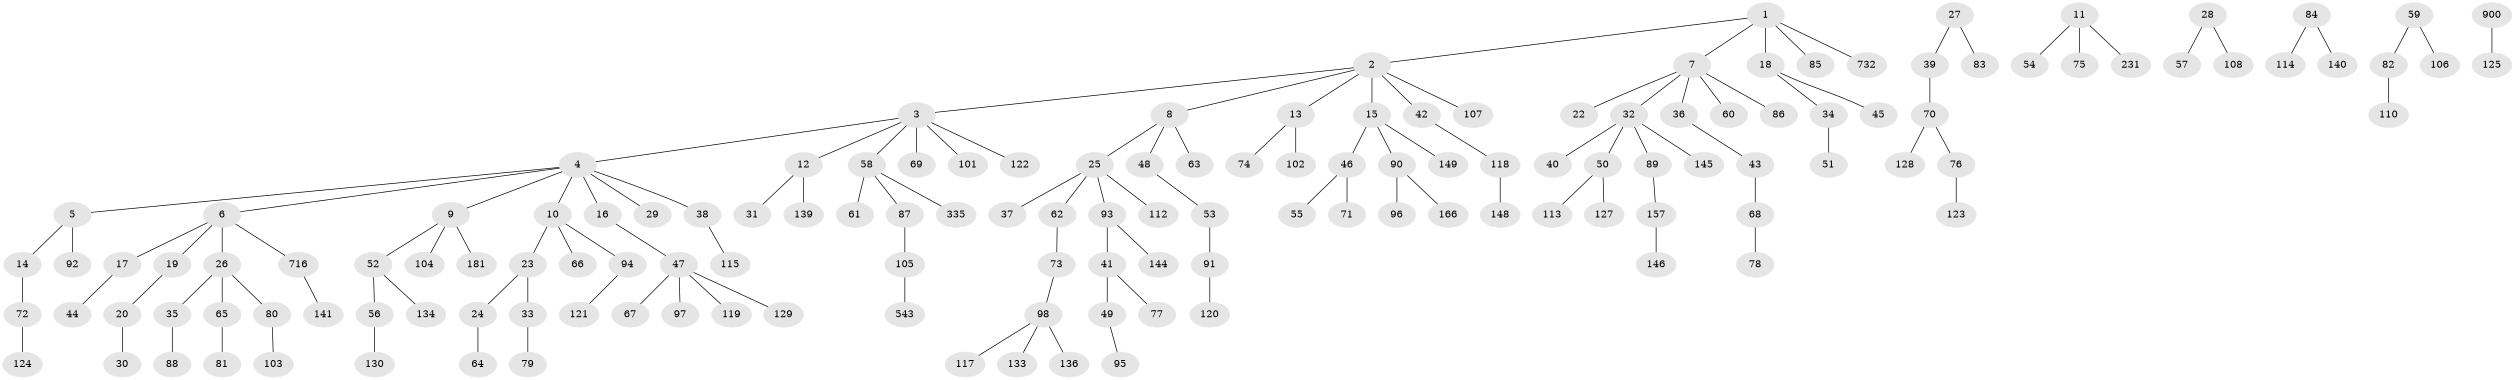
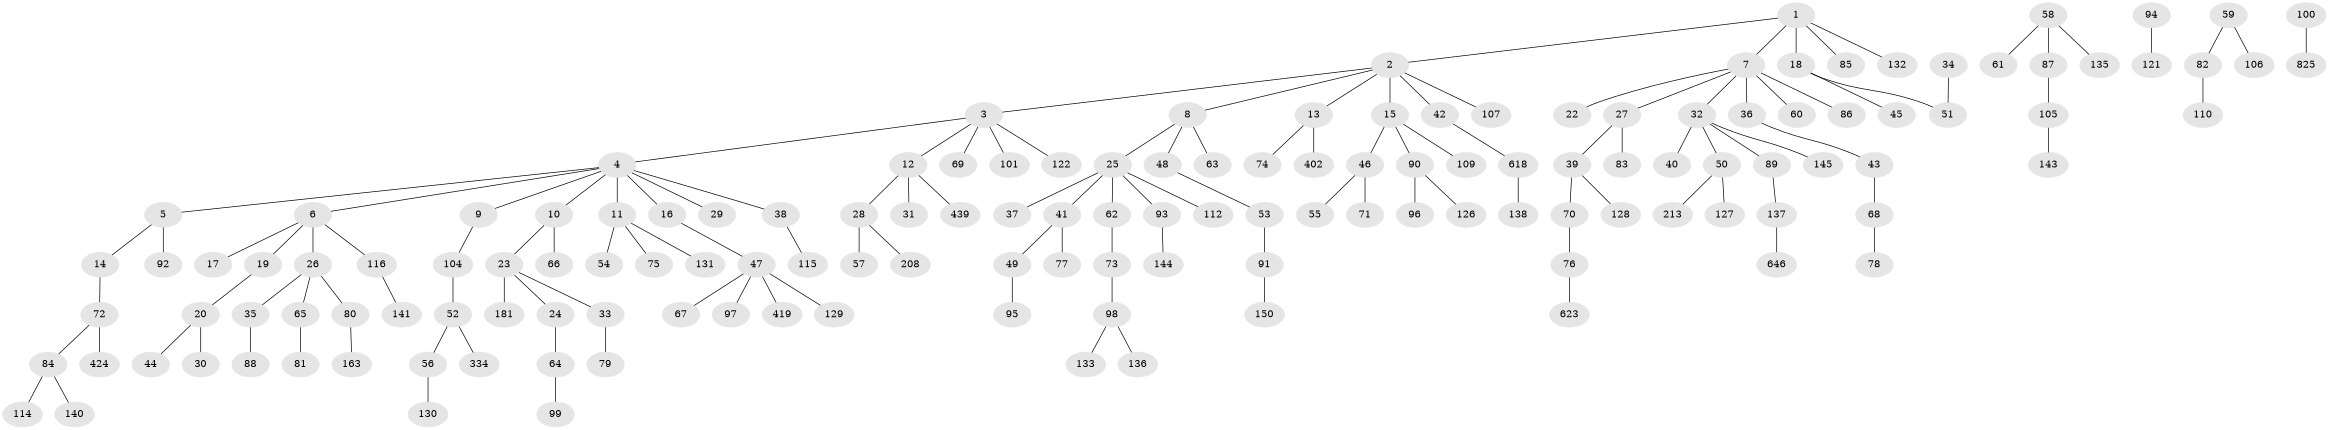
  graph {
    node [color=gray90 style=filled]
    1
    2
    7
    18
    85
-   132 [label=732]
+   132
    3
    8
    13
    15
    42
    107
    22
    27
    32
    36
    60
    86
    34
    45
    4
    12
    58
    69
    101
    122
    25
    48
    63
    74
-   102
+   102 [label=402]
    46
    90
-   109 [label=149]
-   118
+   109
+   118 [label=618]
    5
    6
    9
    10
    11
    16
    29
    38
    28
    31
-   139
+   139 [label=439]
    61
    87
-   135 [label=335]
+   135
    14
    92
    17
    19
    26
-   116 [label=716]
+   116
    52
    104
    n58 [label=181]
    23
    66
    94
    54
    75
-   131 [label=231]
+   131
    47
    115
    72
    44
    20
    35
    65
    80
    141
    39
    83
    40
    50
    89
    145
    43
    37
    41
    62
    93
    112
    53
    56
-   134
+   134 [label=334]
    24
    33
    121
    57
-   108
+   108 [label=208]
    84
-   124
+   124 [label=424]
    55
    71
    96
-   126 [label=166]
+   126
    67
    97
-   119
+   119 [label=419]
    129
    51
    30
    59
    82
    106
-   100 [label=900]
-   125
+   100
+   125 [label=825]
    64
    79
+   99
    49
    77
    73
    144
    88
    81
-   103
+   103 [label=163]
    70
    128
-   113
+   113 [label=213]
    127
-   137 [label=157]
+   137
    68
    76
    95
-   138 [label=148]
+   138
    78
    91
    130
-   120
+   120 [label=150]
    105
    110
    98
-   123
+   123 [label=623]
    114
    140
-   117
    133
    136
-   143 [label=543]
-   146
+   143
+   146 [label=646]
    1 -- 2
    1 -- 7
    1 -- 18
    1 -- 85
    1 -- 132
    2 -- 3
    2 -- 8
    2 -- 13
    2 -- 15
    2 -- 42
    2 -- 107
    7 -- 22
+   7 -- 27
    7 -- 32
    7 -- 36
    7 -- 60
    7 -- 86
-   18 -- 34
+   18 -- 51
    18 -- 45
    3 -- 4
    3 -- 12
-   3 -- 58
    3 -- 69
    3 -- 101
    3 -- 122
    8 -- 25
    8 -- 48
    8 -- 63
    13 -- 74
    13 -- 102
    15 -- 46
    15 -- 90
    15 -- 109
    42 -- 118
    27 -- 39
    27 -- 83
    32 -- 40
    32 -- 50
    32 -- 89
    32 -- 145
    36 -- 43
    34 -- 51
    4 -- 5
    4 -- 6
    4 -- 9
    4 -- 10
+   4 -- 11
    4 -- 16
    4 -- 29
    4 -- 38
+   12 -- 28
    12 -- 31
    12 -- 139
    58 -- 61
    58 -- 87
    58 -- 135
    25 -- 37
-   93 -- 41
+   25 -- 41
    25 -- 62
    25 -- 93
    25 -- 112
    48 -- 53
    46 -- 55
    46 -- 71
    90 -- 96
    90 -- 126
    118 -- 138
    5 -- 14
    5 -- 92
    6 -- 17
    6 -- 19
    6 -- 26
    6 -- 116
-   9 -- 52
+   104 -- 52
    9 -- 104
-   9 -- n58
+   23 -- n58
    10 -- 23
    10 -- 66
-   10 -- 94
    11 -- 54
    11 -- 75
    11 -- 131
    16 -- 47
    38 -- 115
    28 -- 57
    28 -- 108
    87 -- 105
    14 -- 72
-   17 -- 44
+   20 -- 44
    19 -- 20
    26 -- 35
    26 -- 65
    26 -- 80
    116 -- 141
    52 -- 56
    52 -- 134
    23 -- 24
    23 -- 33
    94 -- 121
    47 -- 67
    47 -- 97
    47 -- 119
    47 -- 129
+   72 -- 84
    72 -- 124
    20 -- 30
    35 -- 88
    65 -- 81
    80 -- 103
    39 -- 70
-   70 -- 128
+   39 -- 128
    50 -- 113
    50 -- 127
    89 -- 137
    43 -- 68
    41 -- 49
    41 -- 77
    62 -- 73
    93 -- 144
    53 -- 91
    56 -- 130
    24 -- 64
    33 -- 79
    84 -- 114
    84 -- 140
    59 -- 82
    59 -- 106
    82 -- 110
    100 -- 125
+   64 -- 99
    49 -- 95
    73 -- 98
    70 -- 76
    137 -- 146
    68 -- 78
    76 -- 123
    91 -- 120
    105 -- 143
-   98 -- 117
    98 -- 133
    98 -- 136
  }
